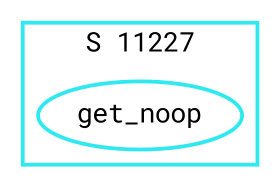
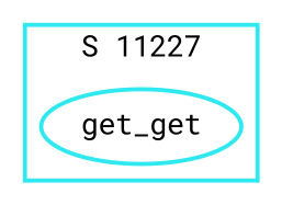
  digraph {
    fontname="Roboto Mono"
-   n1 [color="#30E8F0" label=get_noop shape=ellipse style=bold fontname="Roboto Mono"]
+   n1 [color="#30E8F0" label=get_get shape=ellipse style=bold fontname="Roboto Mono"]
    subgraph cluster_1 {
      color="#30E8F0"
      label="S 11227"
      style=bold
      n1
    }
  }
